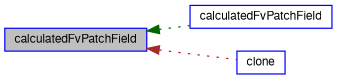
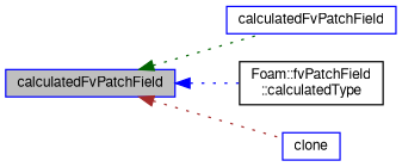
  digraph {
    rankdir=LR
    node [color=blue fontname=FreeSans fontsize=10 shape=record]
    edge [dir=back fontname=FreeSans fontsize=10 labelfontname=FreeSans labelfontsize=10 style=dotted]
    n1 [fillcolor=grey75 fontcolor=black height=0.2 label=calculatedFvPatchField style=filled width=0.4]
    n2 [height=0.2 label=calculatedFvPatchField width=0.4]
+   n3 [color=black height=0.2 label="Foam::fvPatchField\l::calculatedType" width=0.4]
    n4 [height=0.2 label=clone width=0.4]
    n1 -> n2 [color=darkgreen]
+   n1 -> n3 [color=blue]
    n1 -> n4 [color=brown]
  }
